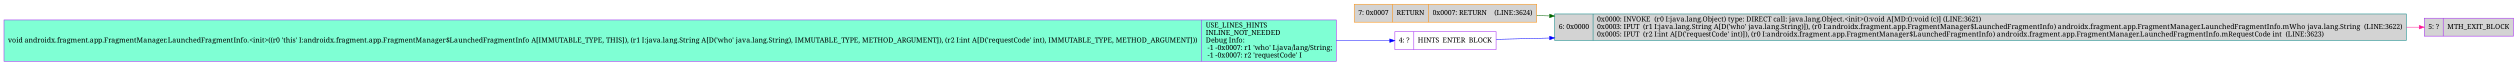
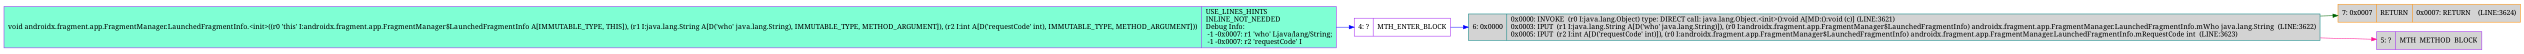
  digraph {
    fontname="Noto Serif"
    rankdir=LR
    node [color=purple fillcolor=lightgrey fontname="Noto Serif" shape=record style=filled]
    edge [color=blue fontname="Noto Serif"]
-   n1 [fillcolor=white label="{4\:\ ?|HINTS_ENTER_BLOCK\l}"]
+   n1 [fillcolor=white label="{4\:\ ?|MTH_ENTER_BLOCK\l}"]
    n2 [color=teal label="{6\:\ 0x0000|0x0000: INVOKE  (r0 I:java.lang.Object) type: DIRECT call: java.lang.Object.\<init\>():void A[MD:():void (c)] (LINE:3621)\l0x0003: IPUT  (r1 I:java.lang.String A[D('who' java.lang.String)]), (r0 I:androidx.fragment.app.FragmentManager$LaunchedFragmentInfo) androidx.fragment.app.FragmentManager.LaunchedFragmentInfo.mWho java.lang.String  (LINE:3622)\l0x0005: IPUT  (r2 I:int A[D('requestCode' int)]), (r0 I:androidx.fragment.app.FragmentManager$LaunchedFragmentInfo) androidx.fragment.app.FragmentManager.LaunchedFragmentInfo.mRequestCode int  (LINE:3623)\l}"]
    n3 [color=darkorange label="{7\:\ 0x0007|RETURN\l|0x0007: RETURN    (LINE:3624)\l}"]
-   n4 [label="{5\:\ ?|MTH_EXIT_BLOCK\l}"]
+   n4 [label="{5\:\ ?|MTH_METHOD_BLOCK\l}"]
    n5 [fillcolor=aquamarine label="{void androidx.fragment.app.FragmentManager.LaunchedFragmentInfo.\<init\>((r0 'this' I:androidx.fragment.app.FragmentManager$LaunchedFragmentInfo A[IMMUTABLE_TYPE, THIS]), (r1 I:java.lang.String A[D('who' java.lang.String), IMMUTABLE_TYPE, METHOD_ARGUMENT]), (r2 I:int A[D('requestCode' int), IMMUTABLE_TYPE, METHOD_ARGUMENT]))  | USE_LINES_HINTS\lINLINE_NOT_NEEDED\lDebug Info:\l  \-1 \-0x0007: r1 'who' Ljava\/lang\/String;\l  \-1 \-0x0007: r2 'requestCode' I\l}"]
    n1 -> n2
-   n3 -> n2 [color=darkgreen]
+   n2 -> n3 [color=darkgreen]
    n2 -> n4 [color=deeppink]
    n5 -> n1
  }
